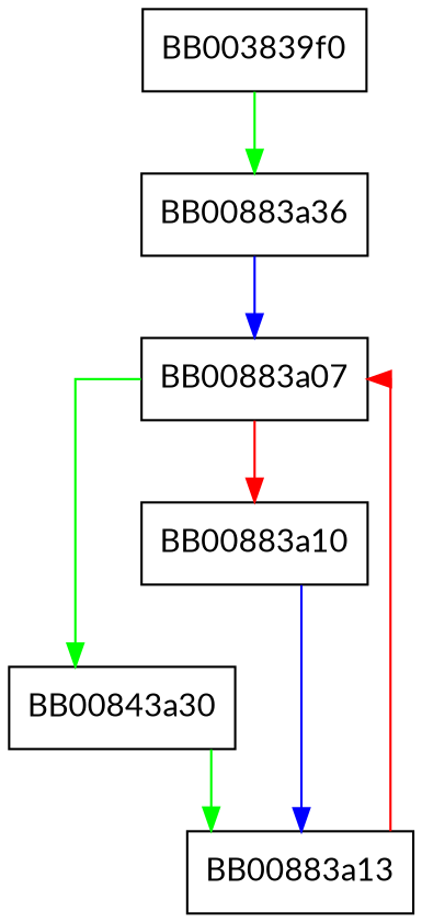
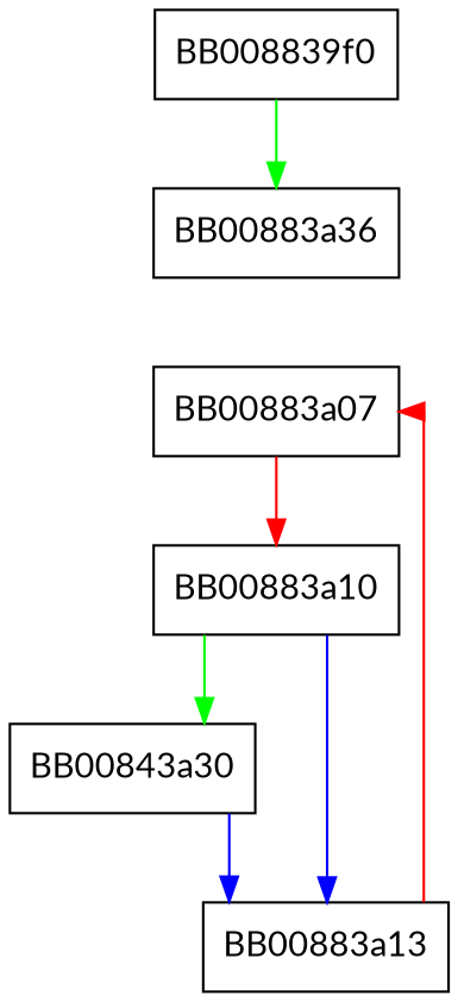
  digraph {
    fontname=Lato
    splines=ortho
    node [fontname=Lato shape=box]
    edge [color=blue fontname=Lato]
    n1 [label=BB00883a36]
-   BB008839f0 [label=BB003839f0]
+   BB008839f0
    BB00883a07
    n4 [label=BB00843a30]
    BB00883a10
    BB00883a13
-   n1 -> BB00883a07
    BB008839f0 -> n1 [color=green]
-   BB00883a07 -> n4 [color=green]
+   BB00883a10 -> n4 [color=green]
    BB00883a07 -> BB00883a10 [color=red]
-   n4 -> BB00883a13 [color=green]
+   n4 -> BB00883a13
    BB00883a10 -> BB00883a13
    BB00883a13 -> BB00883a07 [color=red]
  }
